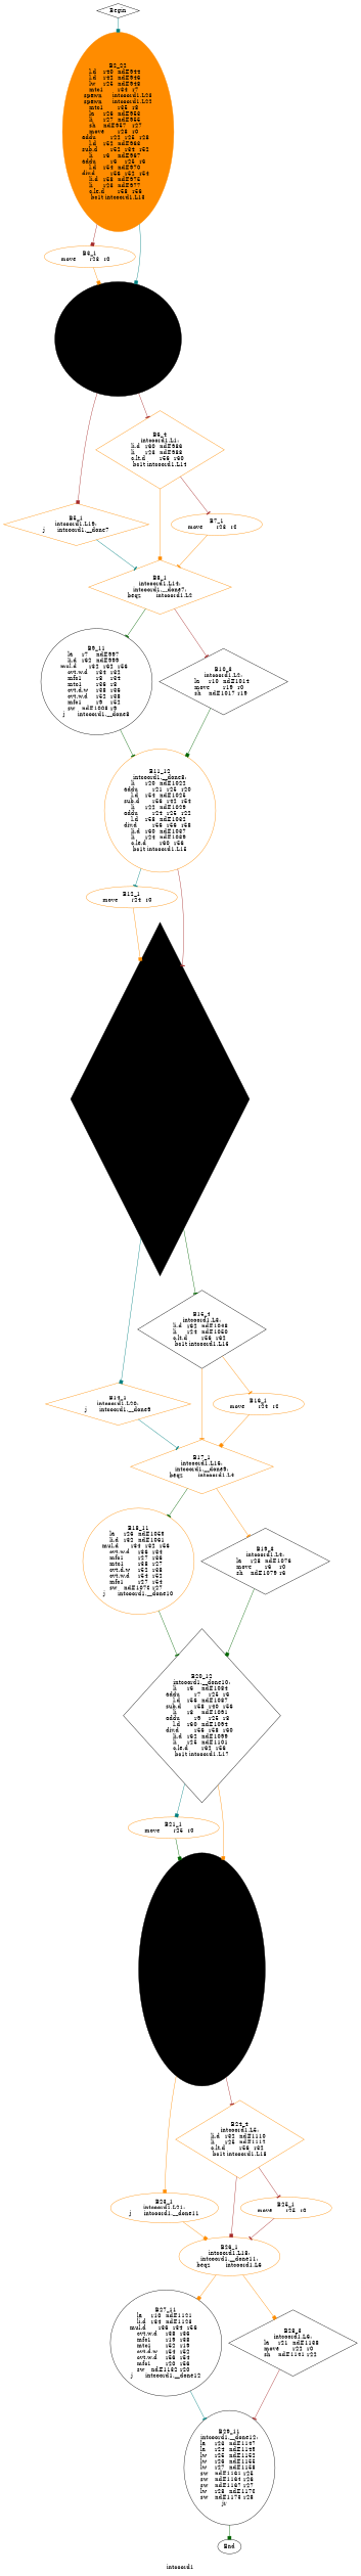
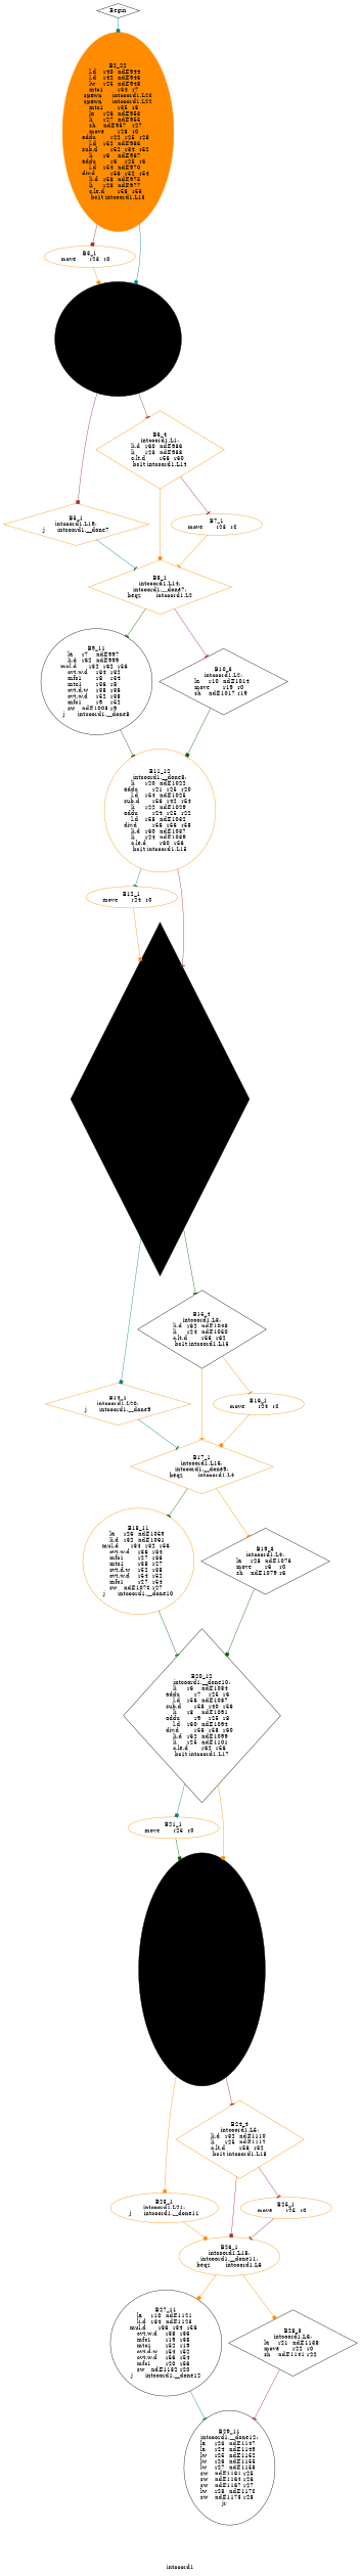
  digraph {
    color=purple
    label=intcoord1
    style=dashed
    fontname="DejaVu Serif"
    node [color=darkorange shape=ellipse fontname="DejaVu Serif"]
    edge [color=darkorange arrowhead=tee fontname="DejaVu Serif"]
    n1 [label=Begin color=black shape=diamond]
    n2 [label="B2_22\nl.d	r40	nd#944	\nl.d	r42	nd#946	\nlw	r25	nd#948	\nmtc1	r34	r7	\nspawn	intcoord1.L23\nspawn	intcoord1.L22\nmtc1	r35	r8	\nla	r26	nd#953	\nli	r27	nd#955	\nsh	nd#957	r27	\nmove	r28	r0	\naddu	r22	r25	r28	\nl.d	r52	nd#963	\nsub.d	r52	r34	r52	\nli	r6	nd#967	\naddu	r6	r25	r6	\nl.d	r54	nd#970	\ndiv.d	r56	r52	r54	\nli.d	r58	nd#975	\nli	r23	nd#977	\nc.le.d	r58	r56	\nbc1t	intcoord1.L13\n" style=filled]
    n3 [label="B3_1\nmove	r23	r0	\n"]
    n4 [color=black label="B4_9\nintcoord1.L13:\ncqip	intcoord1.L23\nintcoord1.L23:\npslice_entry	intcoord1.L23\npslice_exit	intcoord1.L23\nspawn	intcoord1.L25\nspawn	intcoord1.L24\ncqip	intcoord1.L22\nintcoord1.L22:\npslice_entry	intcoord1.L22\npslice_exit	intcoord1.L22\nbnez	intcoord1.L1\n" style=filled]
-   n5 [label=End color=black]
    n6 [label="B5_1\nintcoord1.L19:\nj	intcoord1.__done7\n" shape=diamond]
    n7 [label="B6_4\nintcoord1.L1:\nli.d	r60	nd#986	\nli	r23	nd#988	\nc.lt.d	r56	r60	\nbc1t	intcoord1.L14\n" shape=diamond]
    n8 [label="B8_1\nintcoord1.L14:\nintcoord1.__done7:\nbeqz	intcoord1.L2\n" shape=diamond]
    n9 [label="B7_1\nmove	r23	r0	\n"]
    n10 [label="B9_11\nla	r7	nd#997	\nli.d	r62	nd#999	\nmul.d	r32	r62	r56	\ncvt.w.d	r34	r32	\nmfc1	r8	r34	\nmtc1	r36	r8	\ncvt.d.w	r38	r36	\ncvt.w.d	r52	r38	\nmfc1	r9	r52	\nsw	nd#1008	r9	\nj	intcoord1.__done8\n" color=black]
    n11 [label="B10_3\nintcoord1.L2:\nla	r10	nd#1014	\nmove	r19	r0	\nsh	nd#1017	r19	\n" color=black shape=diamond]
    n12 [label="B11_12\nintcoord1.__done8:\nli	r20	nd#1022	\naddu	r21	r25	r20	\nl.d	r54	nd#1025	\nsub.d	r56	r42	r54	\nli	r22	nd#1029	\naddu	r24	r25	r22	\nl.d	r58	nd#1032	\ndiv.d	r56	r56	r58	\nli.d	r60	nd#1037	\nli	r24	nd#1039	\nc.le.d	r60	r56	\nbc1t	intcoord1.L15\n"]
    n13 [label="B12_1\nmove	r24	r0	\n"]
    n14 [color=black label="B13_25\nintcoord1.L15:\ncqip	intcoord1.L25\nintcoord1.L25:\npslice_entry	intcoord1.L25\nli	r20	nd#0	\naddu	r21	r25	r20	\nl.d	r54	nd#0	\nsub.d	r56	r42	r54	\nli	r22	nd#0	\naddu	r24	r25	r22	\nl.d	r58	nd#0	\ndiv.d	r56	r56	r58	\npslice_exit	intcoord1.L25\nspawn	intcoord1.L27\nspawn	intcoord1.L26\ncqip	intcoord1.L24\nintcoord1.L24:\npslice_entry	intcoord1.L24\nli	r20	nd#0	\naddu	r21	r25	r20	\nl.d	r54	nd#0	\nsub.d	r56	r42	r54	\nli	r22	nd#0	\naddu	r24	r25	r22	\nl.d	r58	nd#0	\ndiv.d	r56	r56	r58	\npslice_exit	intcoord1.L24\nbnez	intcoord1.L3\n" shape=diamond style=filled]
    n15 [label="B14_1\nintcoord1.L20:\nj	intcoord1.__done9\n" shape=diamond]
    n16 [label="B15_4\nintcoord1.L3:\nli.d	r62	nd#1048	\nli	r24	nd#1050	\nc.lt.d	r56	r62	\nbc1t	intcoord1.L16\n" color=black shape=diamond]
    n17 [label="B17_1\nintcoord1.L16:\nintcoord1.__done9:\nbeqz	intcoord1.L4\n" shape=diamond]
    n18 [label="B16_1\nmove	r24	r0	\n"]
    n19 [label="B18_11\nla	r26	nd#1059	\nli.d	r32	nd#1061	\nmul.d	r34	r32	r56	\ncvt.w.d	r36	r34	\nmfc1	r27	r36	\nmtc1	r38	r27	\ncvt.d.w	r52	r38	\ncvt.w.d	r54	r52	\nmfc1	r27	r54	\nsw	nd#1070	r27	\nj	intcoord1.__done10\n"]
    n20 [label="B19_3\nintcoord1.L4:\nla	r28	nd#1076	\nmove	r6	r0	\nsh	nd#1079	r6	\n" color=black shape=diamond]
    n21 [label="B20_12\nintcoord1.__done10:\nli	r6	nd#1084	\naddu	r7	r25	r6	\nl.d	r56	nd#1087	\nsub.d	r58	r40	r56	\nli	r8	nd#1091	\naddu	r9	r25	r8	\nl.d	r60	nd#1094	\ndiv.d	r56	r58	r60	\nli.d	r62	nd#1099	\nli	r25	nd#1101	\nc.le.d	r62	r56	\nbc1t	intcoord1.L17\n" color=black shape=diamond]
    n22 [label="B21_1\nmove	r25	r0	\n"]
    n23 [color=black label="B22_23\nintcoord1.L17:\ncqip	intcoord1.L27\nintcoord1.L27:\npslice_entry	intcoord1.L27\nli	r6	nd#0	\naddu	r7	r25	r6	\nl.d	r56	nd#0	\nsub.d	r58	r40	r56	\nli	r8	nd#0	\naddu	r9	r25	r8	\nl.d	r60	nd#0	\ndiv.d	r56	r58	r60	\npslice_exit	intcoord1.L27\ncqip	intcoord1.L26\nintcoord1.L26:\npslice_entry	intcoord1.L26\nli	r6	nd#0	\naddu	r7	r25	r6	\nl.d	r56	nd#0	\nsub.d	r58	r40	r56	\nli	r8	nd#0	\naddu	r9	r25	r8	\nl.d	r60	nd#0	\ndiv.d	r56	r58	r60	\npslice_exit	intcoord1.L26\nbnez	intcoord1.L5\n" style=filled]
    n24 [label="B23_1\nintcoord1.L21:\nj	intcoord1.__done11\n"]
    n25 [label="B24_4\nintcoord1.L5:\nli.d	r32	nd#1110	\nli	r25	nd#1112	\nc.lt.d	r56	r32	\nbc1t	intcoord1.L18\n" shape=diamond]
    n26 [label="B26_1\nintcoord1.L18:\nintcoord1.__done11:\nbeqz	intcoord1.L6\n"]
    n27 [label="B25_1\nmove	r25	r0	\n"]
    n28 [label="B27_11\nla	r10	nd#1121	\nli.d	r34	nd#1123	\nmul.d	r36	r34	r56	\ncvt.w.d	r38	r36	\nmfc1	r19	r38	\nmtc1	r52	r19	\ncvt.d.w	r54	r52	\ncvt.w.d	r56	r54	\nmfc1	r20	r56	\nsw	nd#1132	r20	\nj	intcoord1.__done12\n" color=black]
    n29 [label="B28_3\nintcoord1.L6:\nla	r21	nd#1138	\nmove	r22	r0	\nsh	nd#1141	r22	\n" color=black shape=diamond]
    n30 [label="B29_11\nintcoord1.__done12:\nla	r23	nd#1147	\nla	r24	nd#1149	\nlw	r25	nd#1152	\nlw	r26	nd#1155	\nlw	r27	nd#1158	\nsw	nd#1161	r25	\nsw	nd#1164	r26	\nsw	nd#1167	r27	\nlw	r28	nd#1170	\nsw	nd#1173	r28	\njr	\n" color=black]
    n1 -> n2 [color=teal arrowhead=box]
    n2 -> n3 [color=brown arrowhead=box]
    n2 -> n4 [color=teal arrowhead=box]
    n3 -> n4 [arrowhead=box]
    n4 -> n6 [color=brown arrowhead=box]
    n4 -> n7 [color=brown]
    n6 -> n8 [color=teal]
    n7 -> n8 [arrowhead=box]
    n7 -> n9 [color=brown]
    n8 -> n10 [color=darkgreen]
    n8 -> n11 [color=brown]
    n9 -> n8
    n10 -> n12 [color=darkgreen]
    n11 -> n12 [color=darkgreen arrowhead=box]
    n12 -> n13 [color=teal]
    n12 -> n14 [color=brown]
    n13 -> n14 [arrowhead=box]
    n14 -> n15 [color=teal arrowhead=box]
    n14 -> n16 [color=darkgreen]
    n15 -> n17 [color=teal]
    n16 -> n17
    n16 -> n18
    n17 -> n19 [color=darkgreen]
    n17 -> n20
    n18 -> n17 [arrowhead=box]
    n19 -> n21 [color=darkgreen]
    n20 -> n21 [color=darkgreen arrowhead=box]
    n21 -> n22 [color=teal arrowhead=box]
    n21 -> n23 [arrowhead=box]
    n22 -> n23 [color=darkgreen arrowhead=box]
    n23 -> n24 [arrowhead=box]
    n23 -> n25 [color=brown]
    n24 -> n26 [arrowhead=box]
    n25 -> n26 [color=brown arrowhead=box]
    n25 -> n27 [color=brown]
    n26 -> n28 [arrowhead=box]
    n26 -> n29 [arrowhead=box]
    n27 -> n26 [color=brown]
    n28 -> n30 [color=teal]
    n29 -> n30 [color=brown]
-   n30 -> n5 [color=darkgreen arrowhead=box]
  }
